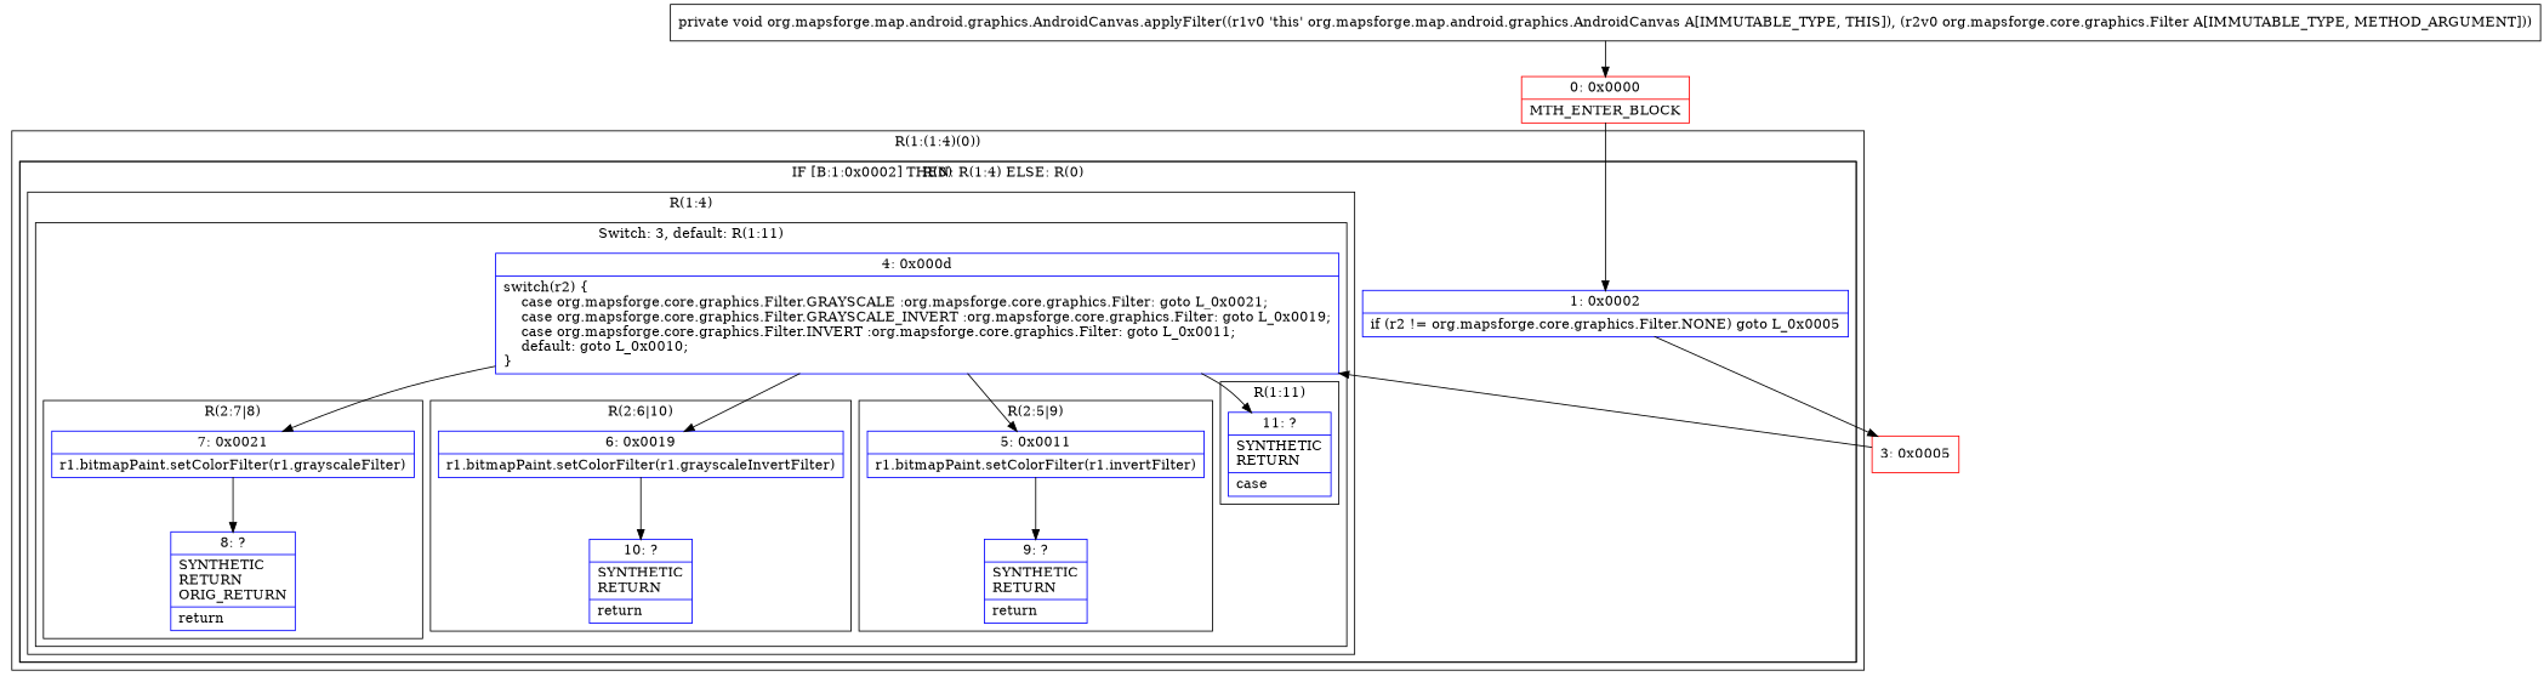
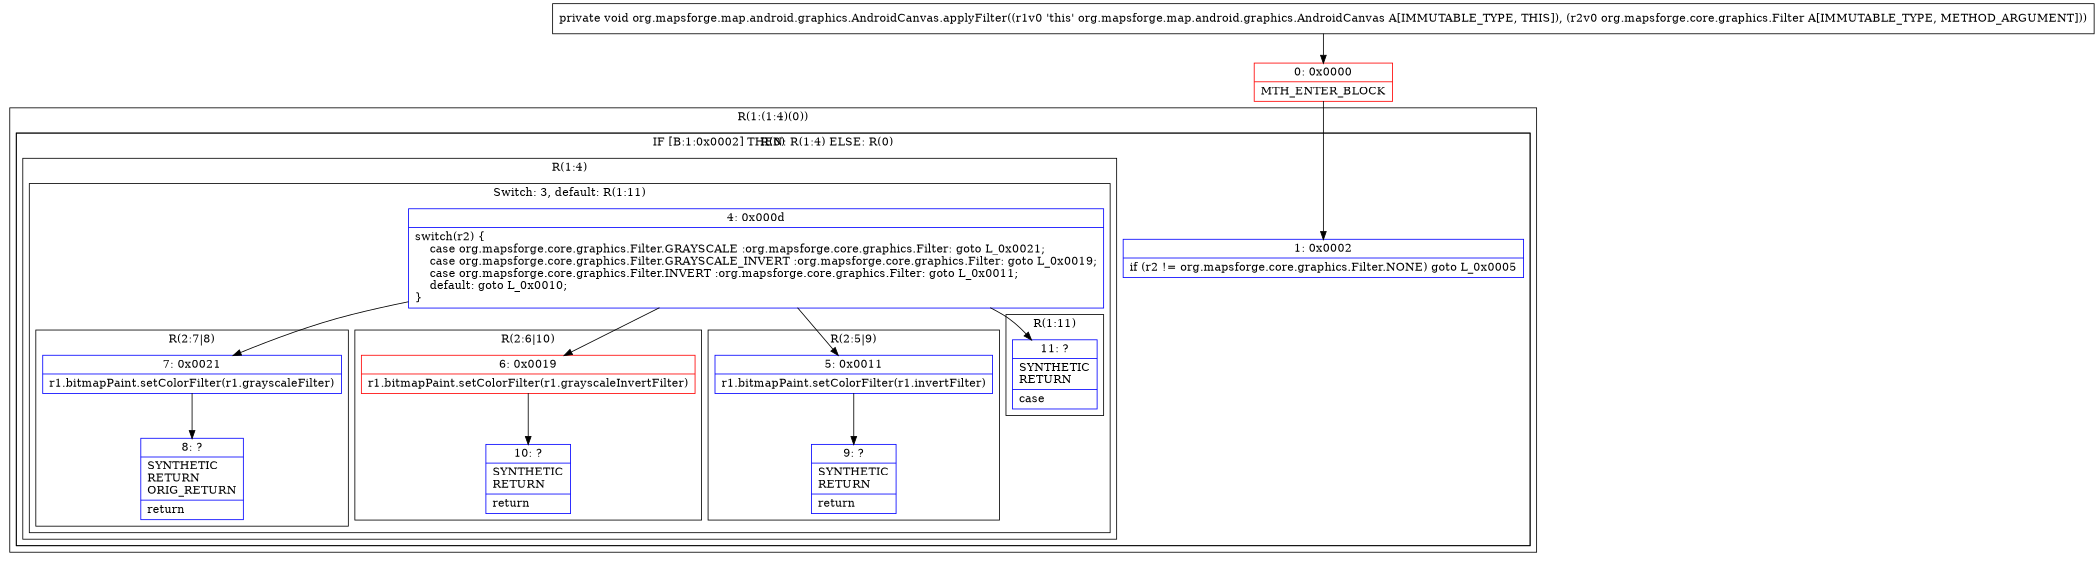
  digraph {
    node [color=blue shape=record]
    n1 [label="{7\:\ 0x0021|r1.bitmapPaint.setColorFilter(r1.grayscaleFilter)\l}"]
    n2 [label="{8\:\ ?|SYNTHETIC\lRETURN\lORIG_RETURN\l|return\l}"]
-   n3 [label="{6\:\ 0x0019|r1.bitmapPaint.setColorFilter(r1.grayscaleInvertFilter)\l}"]
+   n3 [color=red label="{6\:\ 0x0019|r1.bitmapPaint.setColorFilter(r1.grayscaleInvertFilter)\l}"]
    n4 [label="{10\:\ ?|SYNTHETIC\lRETURN\l|return\l}"]
    n5 [label="{5\:\ 0x0011|r1.bitmapPaint.setColorFilter(r1.invertFilter)\l}"]
    n6 [label="{9\:\ ?|SYNTHETIC\lRETURN\l|return\l}"]
    n7 [label="{11\:\ ?|SYNTHETIC\lRETURN\l|case\l}"]
    n8 [label="{4\:\ 0x000d|switch(r2) \{\l    case org.mapsforge.core.graphics.Filter.GRAYSCALE :org.mapsforge.core.graphics.Filter: goto L_0x0021;\l    case org.mapsforge.core.graphics.Filter.GRAYSCALE_INVERT :org.mapsforge.core.graphics.Filter: goto L_0x0019;\l    case org.mapsforge.core.graphics.Filter.INVERT :org.mapsforge.core.graphics.Filter: goto L_0x0011;\l    default: goto L_0x0010;\l\}\l}"]
    n9 [label="{1\:\ 0x0002|if (r2 != org.mapsforge.core.graphics.Filter.NONE) goto L_0x0005\l}"]
-   n10 [color=red label="{3\:\ 0x0005}"]
    n11 [color=red label="{0\:\ 0x0000|MTH_ENTER_BLOCK\l}"]
    n12 [label="{private void org.mapsforge.map.android.graphics.AndroidCanvas.applyFilter((r1v0 'this' org.mapsforge.map.android.graphics.AndroidCanvas A[IMMUTABLE_TYPE, THIS]), (r2v0 org.mapsforge.core.graphics.Filter A[IMMUTABLE_TYPE, METHOD_ARGUMENT])) }" color=""]
    subgraph cluster_1 {
      label="R(1:(1:4)(0))"
      subgraph cluster_2 {
        label="IF [B:1:0x0002] THEN: R(1:4) ELSE: R(0)"
        n9
        subgraph cluster_3 {
          label="R(1:4)"
          subgraph cluster_4 {
            label="Switch: 3, default: R(1:11)"
            n8
            subgraph cluster_5 {
              label="R(2:7|8)"
              n1
              n2
            }
            subgraph cluster_6 {
              label="R(2:6|10)"
              n3
              n4
            }
            subgraph cluster_7 {
              label="R(2:5|9)"
              n5
              n6
            }
            subgraph cluster_8 {
              label="R(1:11)"
              n7
            }
          }
        }
        subgraph cluster_9 {
          label="R(0)"
        }
      }
    }
    n1 -> n2
    n3 -> n4
    n5 -> n6
    n8 -> n1
    n8 -> n3
    n8 -> n5
    n8 -> n7
-   n9 -> n10
-   n10 -> n8
    n11 -> n9
    n12 -> n11
  }
